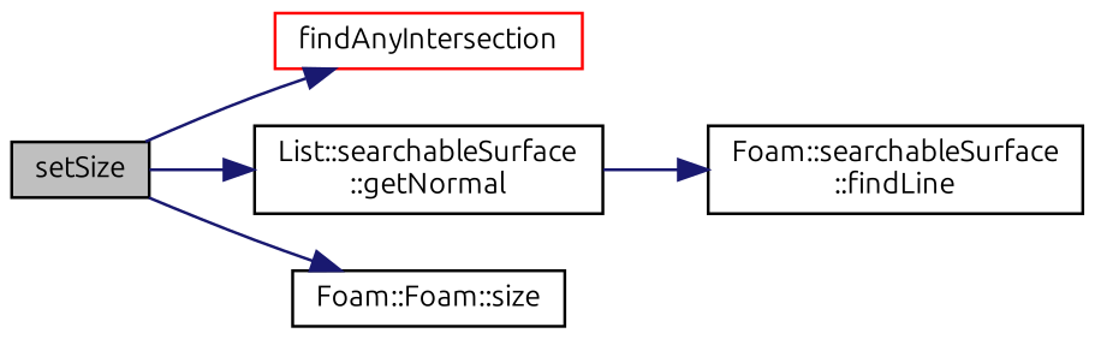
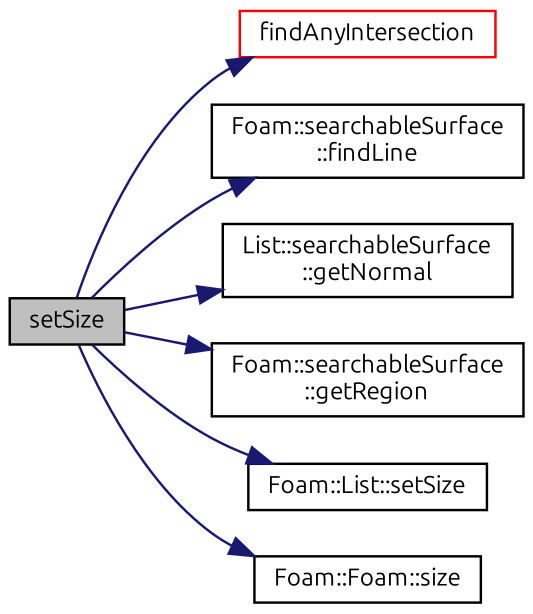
  digraph {
    fontname=Ubuntu
    rankdir=LR
    node [color=black fontname=Ubuntu fontsize=10 shape=record]
    edge [color=midnightblue fontname=Ubuntu fontsize=10 labelfontname=FreeSans labelfontsize=10 style=solid]
    n1 [fillcolor=grey75 fontcolor=black height=0.2 label=setSize style=filled width=0.4]
    n2 [color=red height=0.2 label=findAnyIntersection width=0.4]
    n3 [height=0.2 label="Foam::searchableSurface\l::findLine" width=0.4]
    n4 [height=0.2 label="List::searchableSurface\l::getNormal" width=0.4]
+   n5 [height=0.2 label="Foam::searchableSurface\l::getRegion" width=0.4]
+   n6 [height=0.2 label="Foam::List::setSize" width=0.4]
    n7 [height=0.2 label="Foam::Foam::size" width=0.4]
    n1 -> n2
-   n4 -> n3
+   n1 -> n3
    n1 -> n4
+   n1 -> n5
+   n1 -> n6
    n1 -> n7
  }
